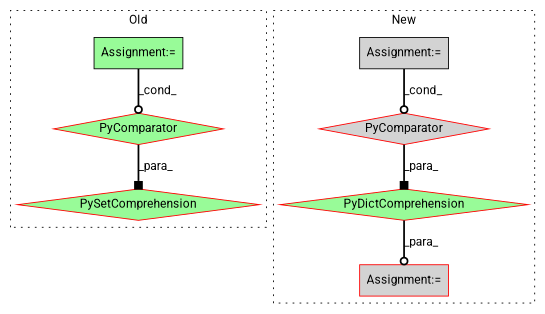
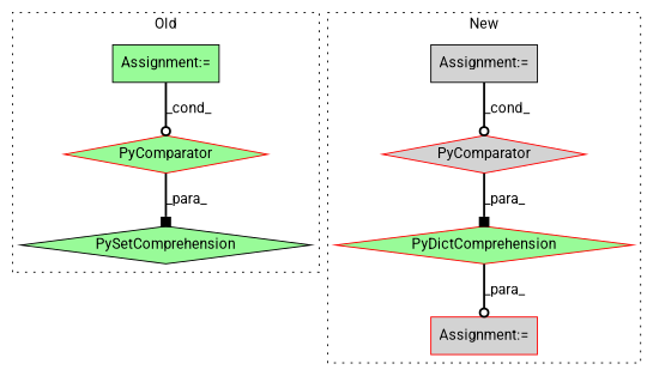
  digraph {
    fontname=Roboto
    node [a=7 l=29 s=1688 shape=diamond style=filled fillcolor=palegreen color=red fontname=Roboto]
    edge [style=bold arrowhead=odot fontname=Roboto]
-   n1 [a=111 l=118 label=PySetComprehension s=1607]
+   n1 [a=111 l=118 label=PySetComprehension s=1607 color=black]
    n2 [a=113 label=PyComparator]
    n3 [label="Assignment:=" shape=box color=black]
    n4 [a=110 l=194 label=PyDictComprehension s=1998]
    n5 [a=113 l=79 label=PyComparator s=2105 fillcolor=lightgrey]
    n6 [l=79 label="Assignment:=" s=2105 shape=box fillcolor=lightgrey color=black]
    n7 [l=38 label="Assignment:=" s=2306 shape=box fillcolor=lightgrey]
    subgraph cluster_1 {
      label=Old
      style=dotted
      n1
      n2
      n3
    }
    subgraph cluster_2 {
      label=New
      style=dotted
      n4
      n5
      n6
      n7
    }
    n2 -> n1 [label=_para_ arrowhead=box]
    n3 -> n2 [label=_cond_]
    n4 -> n7 [label=_para_]
    n5 -> n4 [label=_para_ arrowhead=box]
    n6 -> n5 [label=_cond_]
  }
